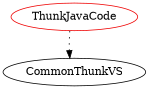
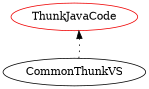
  digraph {
    n1 [color=red2 label=ThunkJavaCode shape=oval]
    CommonThunkVS
-   n1 -> CommonThunkVS [style=dotted]
+   CommonThunkVS -> n1 [style=dotted]
  }
